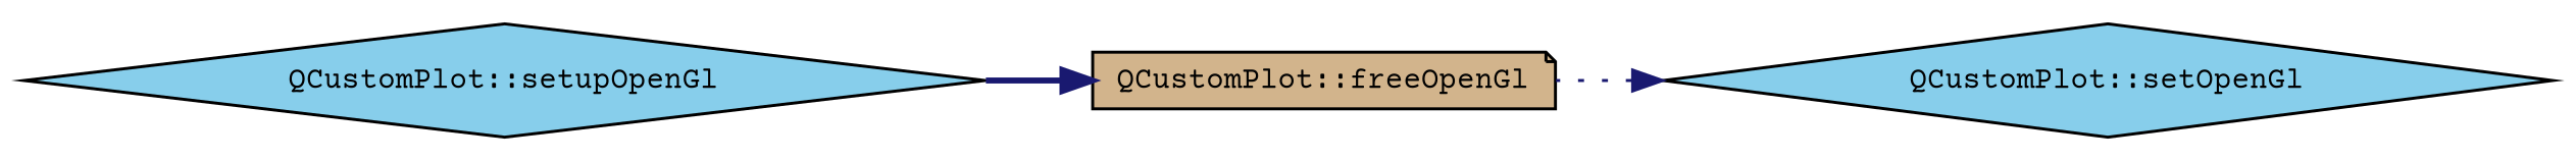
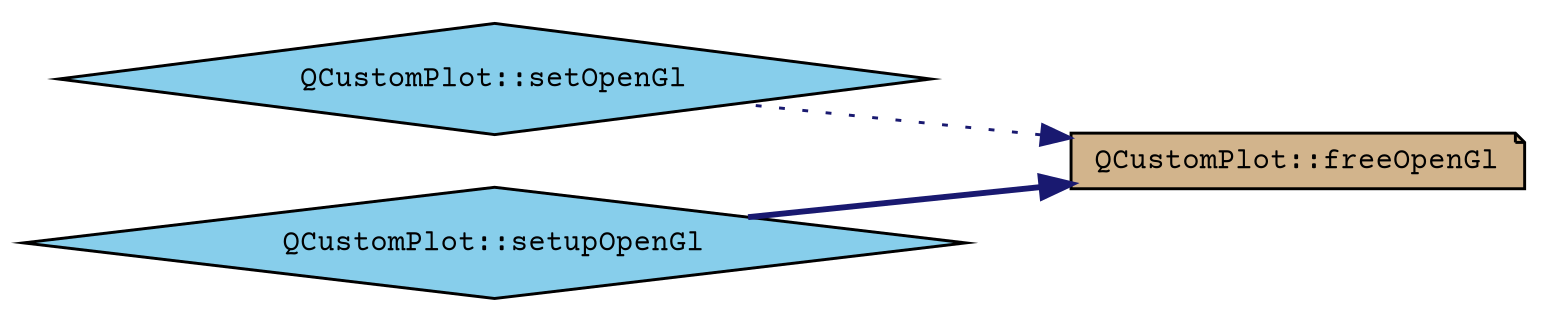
  digraph {
    fontname="Courier Prime"
    rankdir=RL
    node [color=black fillcolor=skyblue fontname="Courier Prime" fontsize=10 shape=diamond style=filled]
    edge [color=midnightblue dir=back fontname="Courier Prime" fontsize=10 labelfontname=Helvetica labelfontsize=10]
    n1 [fillcolor=tan fontcolor=black height=0.2 label="QCustomPlot::freeOpenGl" shape=note width=0.4]
    n2 [height=0.2 label="QCustomPlot::setOpenGl" width=0.4]
    n3 [height=0.2 label="QCustomPlot::setupOpenGl" width=0.4]
-   n2 -> n1 [style=dotted]
+   n1 -> n2 [style=dotted]
    n1 -> n3 [style=bold]
  }
